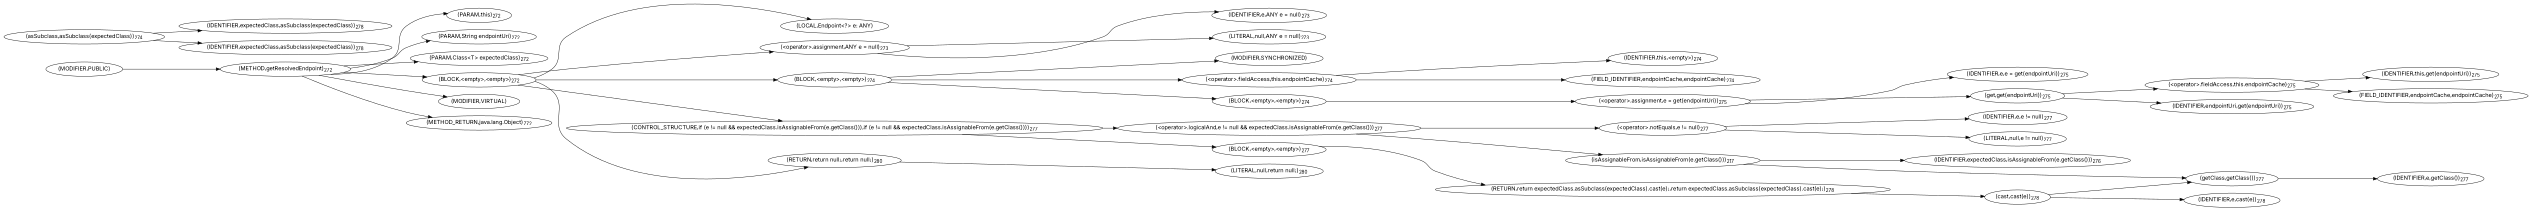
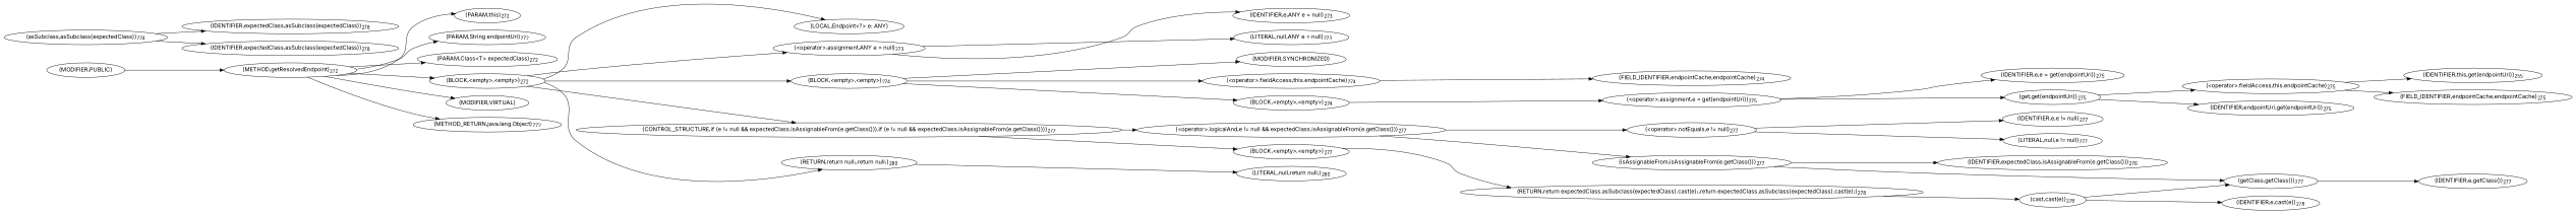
  digraph {
    fontname=Inter
    rankdir=LR
    node [fontname=Inter]
    edge [fontname=Inter]
    n1 [label=<(METHOD,getResolvedEndpoint)<SUB>272</SUB>>]
    n2 [label=<(PARAM,this)<SUB>272</SUB>>]
    n3 [label=<(PARAM,String endpointUri)<SUB>272</SUB>>]
    n4 [label=<(PARAM,Class&lt;T&gt; expectedClass)<SUB>272</SUB>>]
    n5 [label=<(BLOCK,&lt;empty&gt;,&lt;empty&gt;)<SUB>272</SUB>>]
    n6 [label=<(MODIFIER,VIRTUAL)>]
    n7 [label=<(METHOD_RETURN,java.lang.Object)<SUB>772</SUB>>]
    n8 [label=<(LOCAL,Endpoint&lt;?&gt; e: ANY)>]
    n9 [label=<(&lt;operator&gt;.assignment,ANY e = null)<SUB>273</SUB>>]
    n10 [label=<(BLOCK,&lt;empty&gt;,&lt;empty&gt;)<SUB>274</SUB>>]
    n11 [label=<(CONTROL_STRUCTURE,if (e != null &amp;&amp; expectedClass.isAssignableFrom(e.getClass())),if (e != null &amp;&amp; expectedClass.isAssignableFrom(e.getClass())))<SUB>277</SUB>>]
    n12 [label=<(RETURN,return null;,return null;)<SUB>280</SUB>>]
    n13 [label=<(MODIFIER,PUBLIC)>]
    n14 [label=<(IDENTIFIER,e,ANY e = null)<SUB>273</SUB>>]
    n15 [label=<(LITERAL,null,ANY e = null)<SUB>273</SUB>>]
    n16 [label=<(MODIFIER,SYNCHRONIZED)>]
    n17 [label=<(&lt;operator&gt;.fieldAccess,this.endpointCache)<SUB>274</SUB>>]
    n18 [label=<(BLOCK,&lt;empty&gt;,&lt;empty&gt;)<SUB>274</SUB>>]
    n19 [label=<(&lt;operator&gt;.logicalAnd,e != null &amp;&amp; expectedClass.isAssignableFrom(e.getClass()))<SUB>277</SUB>>]
    n20 [label=<(BLOCK,&lt;empty&gt;,&lt;empty&gt;)<SUB>277</SUB>>]
    n21 [label=<(LITERAL,null,return null;)<SUB>280</SUB>>]
-   n22 [label=<(IDENTIFIER,this,&lt;empty&gt;)<SUB>274</SUB>>]
    n23 [label=<(FIELD_IDENTIFIER,endpointCache,endpointCache)<SUB>274</SUB>>]
    n24 [label=<(&lt;operator&gt;.assignment,e = get(endpointUri))<SUB>275</SUB>>]
    n25 [label=<(IDENTIFIER,e,e = get(endpointUri))<SUB>275</SUB>>]
    n26 [label=<(get,get(endpointUri))<SUB>275</SUB>>]
    n27 [label=<(&lt;operator&gt;.fieldAccess,this.endpointCache)<SUB>275</SUB>>]
    n28 [label=<(IDENTIFIER,endpointUri,get(endpointUri))<SUB>275</SUB>>]
-   n29 [label=<(IDENTIFIER,this,get(endpointUri))<SUB>275</SUB>>]
+   n29 [label=<(IDENTIFIER,this,get(endpointUri))<SUB>255</SUB>>]
    n30 [label=<(FIELD_IDENTIFIER,endpointCache,endpointCache)<SUB>275</SUB>>]
    n31 [label=<(&lt;operator&gt;.notEquals,e != null)<SUB>277</SUB>>]
-   n32 [label=<(isAssignableFrom,isAssignableFrom(e.getClass()))<SUB>217</SUB>>]
+   n32 [label=<(isAssignableFrom,isAssignableFrom(e.getClass()))<SUB>277</SUB>>]
    n33 [label=<(RETURN,return expectedClass.asSubclass(expectedClass).cast(e);,return expectedClass.asSubclass(expectedClass).cast(e);)<SUB>278</SUB>>]
    n34 [label=<(IDENTIFIER,e,e != null)<SUB>277</SUB>>]
    n35 [label=<(LITERAL,null,e != null)<SUB>277</SUB>>]
    n36 [label=<(IDENTIFIER,expectedClass,isAssignableFrom(e.getClass()))<SUB>276</SUB>>]
    n37 [label=<(getClass,getClass())<SUB>277</SUB>>]
    n38 [label=<(IDENTIFIER,e,getClass())<SUB>277</SUB>>]
    n39 [label=<(cast,cast(e))<SUB>278</SUB>>]
    n40 [label=<(IDENTIFIER,e,cast(e))<SUB>278</SUB>>]
    n41 [label=<(asSubclass,asSubclass(expectedClass))<SUB>274</SUB>>]
    n42 [label=<(IDENTIFIER,expectedClass,asSubclass(expectedClass))<SUB>278</SUB>>]
    n43 [label=<(IDENTIFIER,expectedClass,asSubclass(expectedClass))<SUB>278</SUB>>]
    n1 -> n2
    n1 -> n3
    n1 -> n4
    n1 -> n5
    n1 -> n6
    n1 -> n7
    n5 -> n8
    n5 -> n9
    n5 -> n10
    n5 -> n11
    n5 -> n12
    n9 -> n14
    n9 -> n15
    n10 -> n16
    n10 -> n17
    n10 -> n18
    n11 -> n19
    n11 -> n20
    n12 -> n21
    n13 -> n1
-   n17 -> n22
    n17 -> n23
    n18 -> n24
    n19 -> n31
    n19 -> n32
    n20 -> n33
    n24 -> n25
    n24 -> n26
    n26 -> n27
    n26 -> n28
    n27 -> n29
    n27 -> n30
    n31 -> n34
    n31 -> n35
    n32 -> n36
    n32 -> n37
    n33 -> n39
    n37 -> n38
    n39 -> n37
    n39 -> n40
    n41 -> n42
    n41 -> n43
  }
